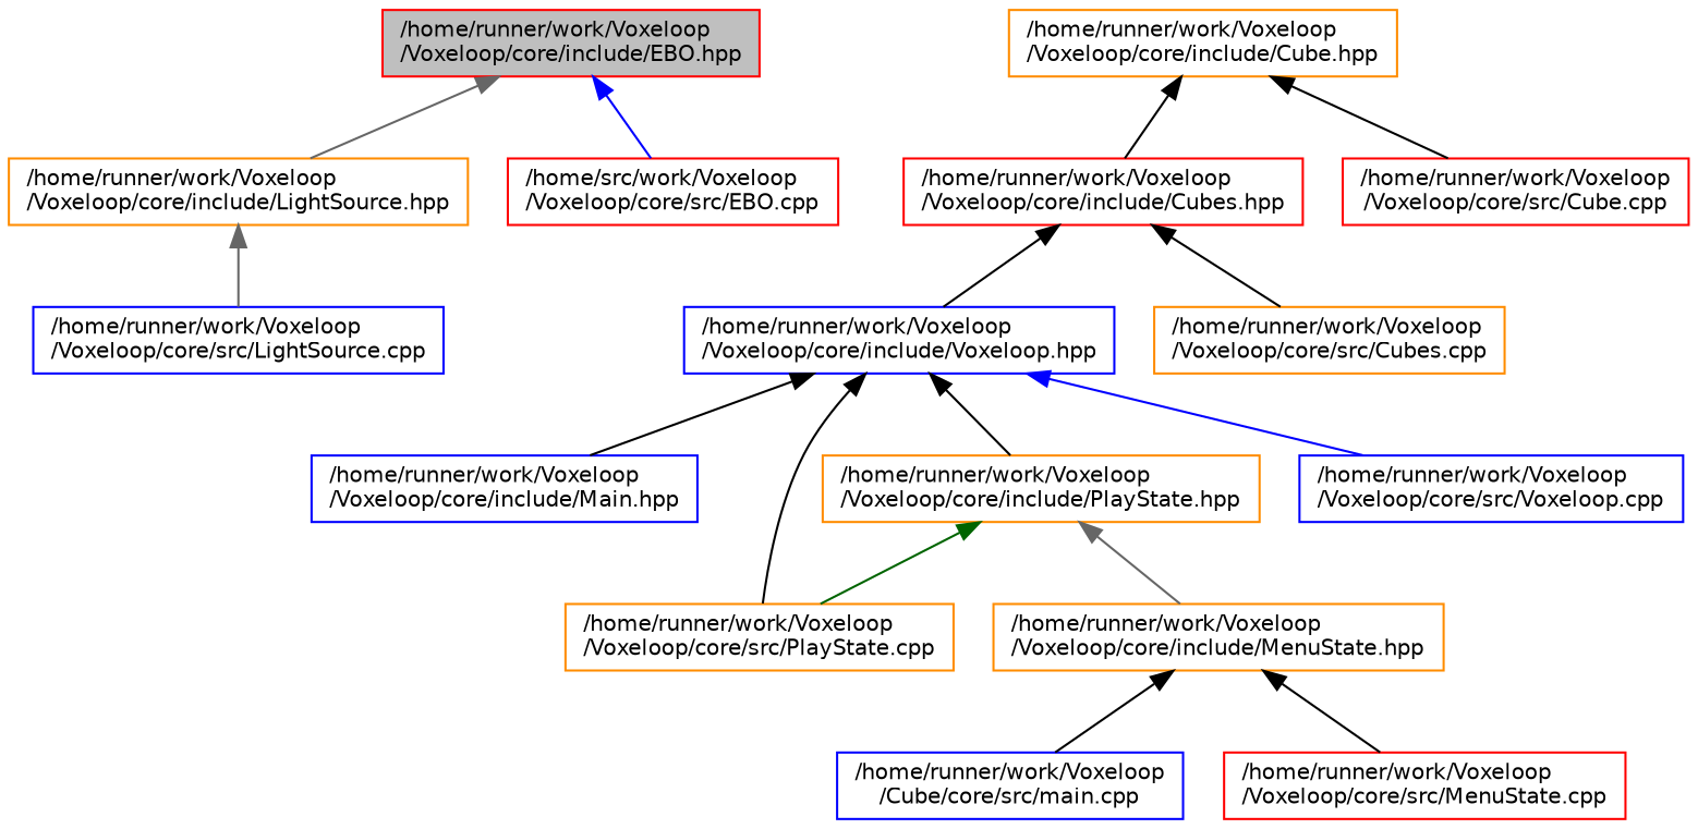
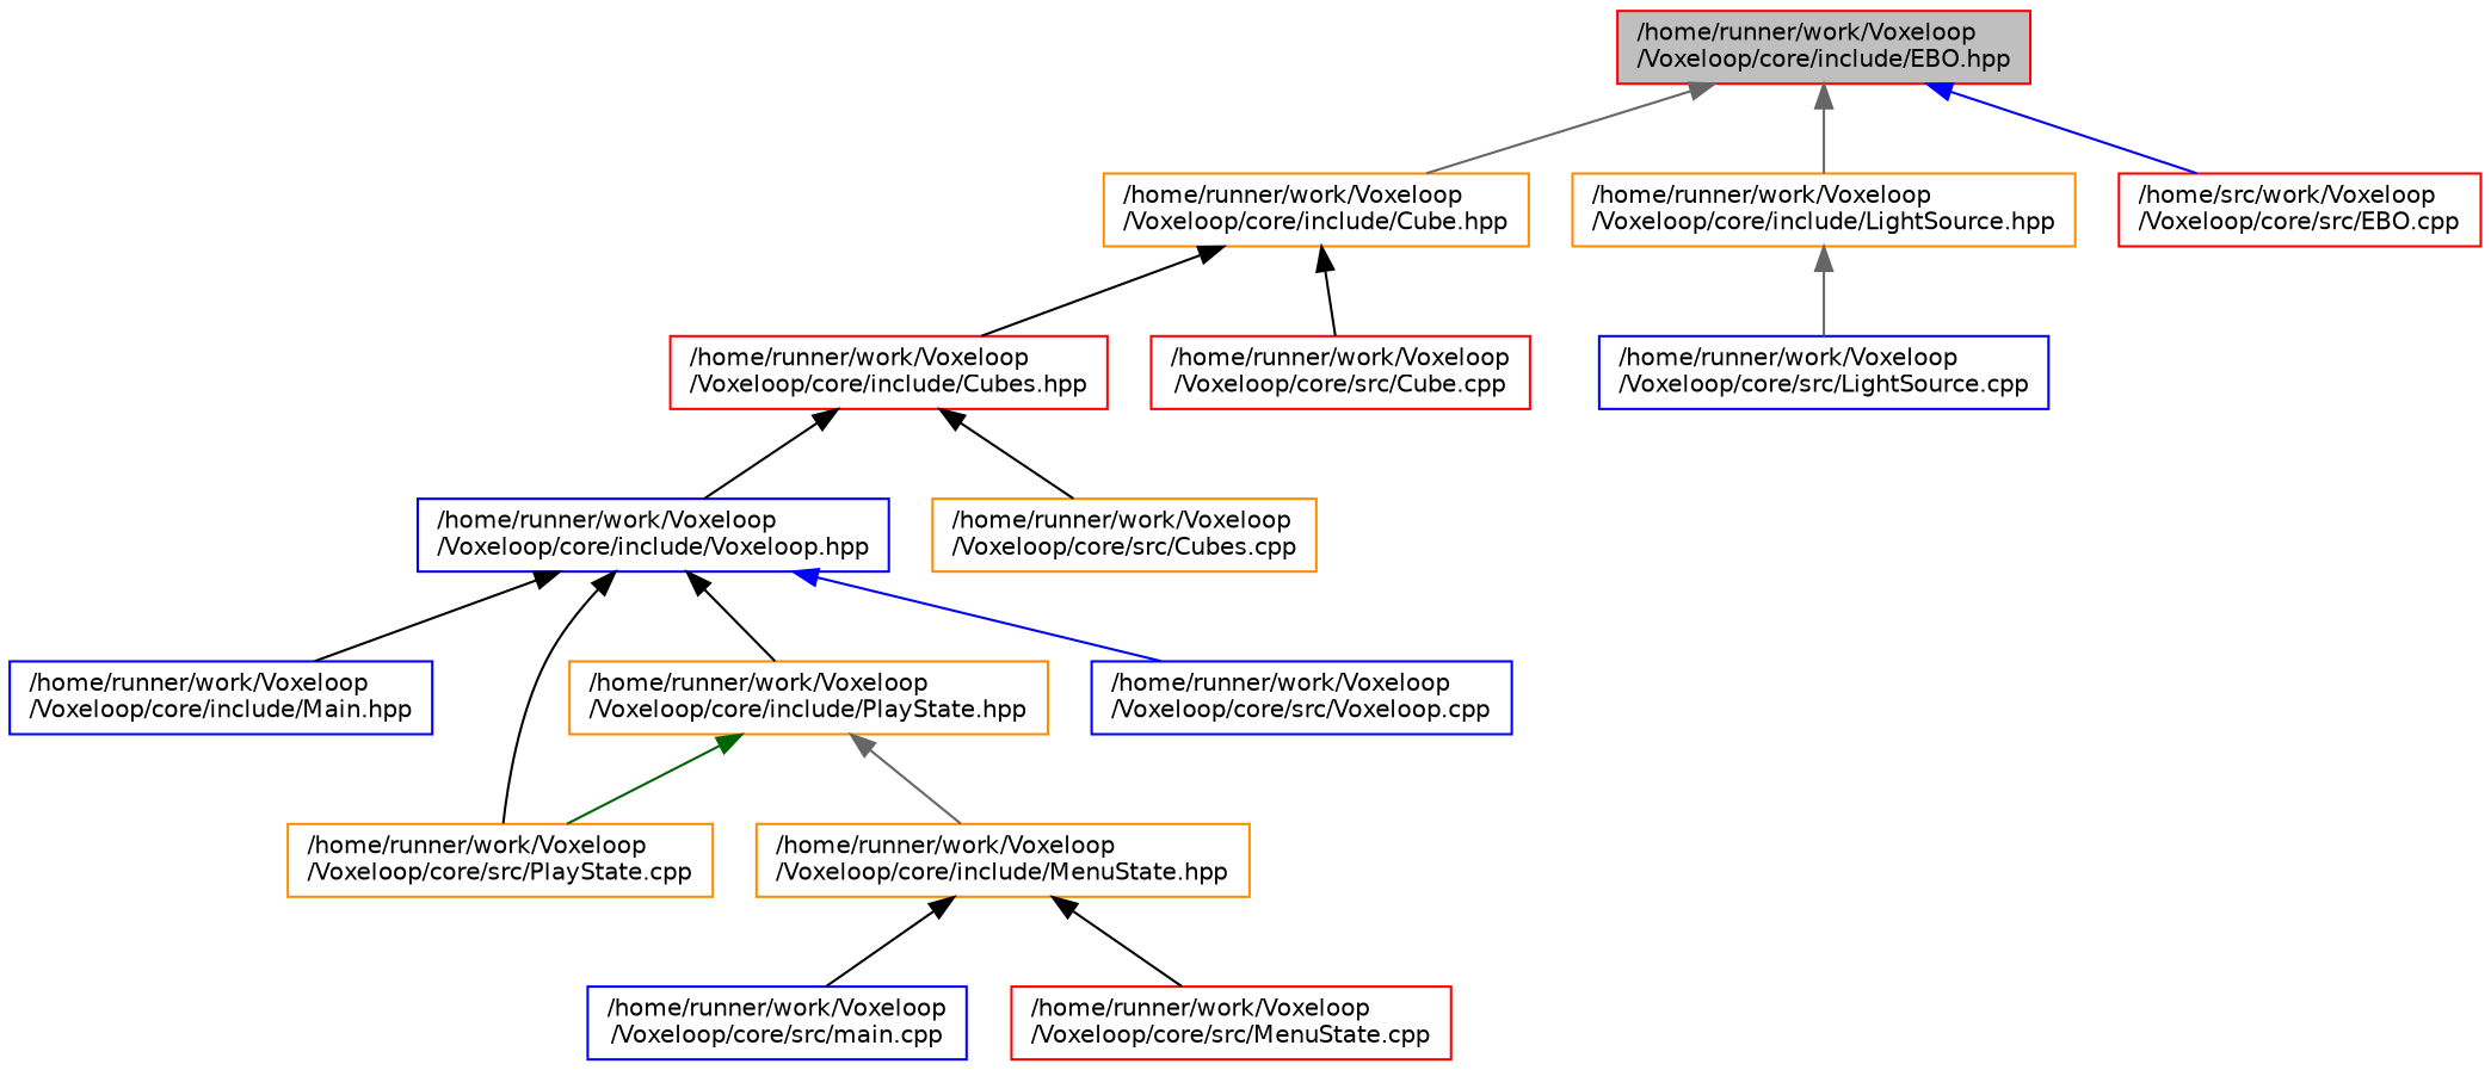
  digraph {
    node [color=darkorange fillcolor=white fontname=Helvetica fontsize=10 shape=record style=filled]
    edge [color=black dir=back fontname=Helvetica fontsize=10 labelfontname=Helvetica labelfontsize=10 style=solid]
    n1 [color=red fillcolor=grey75 fontcolor=black height=0.2 label="/home/runner/work/Voxeloop\l/Voxeloop/core/include/EBO.hpp" width=0.4]
    n2 [height=0.2 label="/home/runner/work/Voxeloop\l/Voxeloop/core/include/Cube.hpp" width=0.4]
    n3 [height=0.2 label="/home/runner/work/Voxeloop\l/Voxeloop/core/include/LightSource.hpp" width=0.4]
    n4 [color=red height=0.2 label="/home/src/work/Voxeloop\l/Voxeloop/core/src/EBO.cpp" width=0.4]
    n5 [color=red height=0.2 label="/home/runner/work/Voxeloop\l/Voxeloop/core/include/Cubes.hpp" width=0.4]
    n6 [color=red height=0.2 label="/home/runner/work/Voxeloop\l/Voxeloop/core/src/Cube.cpp" width=0.4]
    n7 [color=blue height=0.2 label="/home/runner/work/Voxeloop\l/Voxeloop/core/src/LightSource.cpp" width=0.4]
    n8 [color=blue height=0.2 label="/home/runner/work/Voxeloop\l/Voxeloop/core/include/Voxeloop.hpp" width=0.4]
    n9 [height=0.2 label="/home/runner/work/Voxeloop\l/Voxeloop/core/src/Cubes.cpp" width=0.4]
    n10 [color=blue height=0.2 label="/home/runner/work/Voxeloop\l/Voxeloop/core/include/Main.hpp" width=0.4]
    n11 [height=0.2 label="/home/runner/work/Voxeloop\l/Voxeloop/core/include/PlayState.hpp" width=0.4]
    n12 [height=0.2 label="/home/runner/work/Voxeloop\l/Voxeloop/core/src/PlayState.cpp" width=0.4]
    n13 [color=blue height=0.2 label="/home/runner/work/Voxeloop\l/Voxeloop/core/src/Voxeloop.cpp" width=0.4]
    n14 [height=0.2 label="/home/runner/work/Voxeloop\l/Voxeloop/core/include/MenuState.hpp" width=0.4]
-   n15 [color=blue height=0.2 label="/home/runner/work/Voxeloop\l/Cube/core/src/main.cpp" width=0.4]
+   n15 [color=blue height=0.2 label="/home/runner/work/Voxeloop\l/Voxeloop/core/src/main.cpp" width=0.4]
    n16 [color=red height=0.2 label="/home/runner/work/Voxeloop\l/Voxeloop/core/src/MenuState.cpp" width=0.4]
+   n1 -> n2 [color=gray40]
    n1 -> n3 [color=gray40]
    n1 -> n4 [color=blue]
    n2 -> n5
    n2 -> n6
    n3 -> n7 [color=gray40]
    n5 -> n8
    n5 -> n9
    n8 -> n10
    n8 -> n11
    n8 -> n12
    n8 -> n13 [color=blue]
    n11 -> n12 [color=darkgreen]
    n11 -> n14 [color=gray40]
    n14 -> n15
    n14 -> n16
  }
